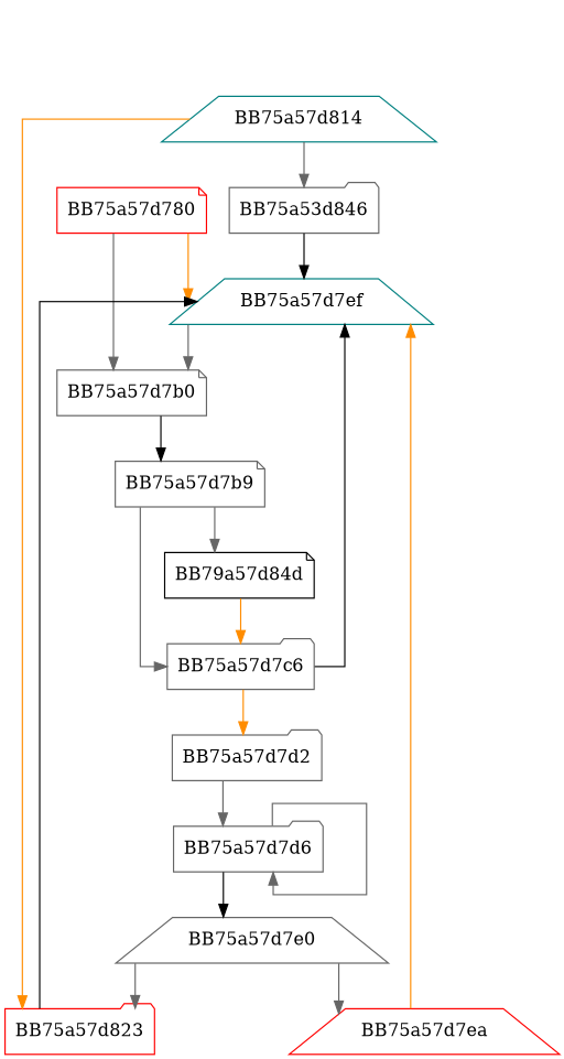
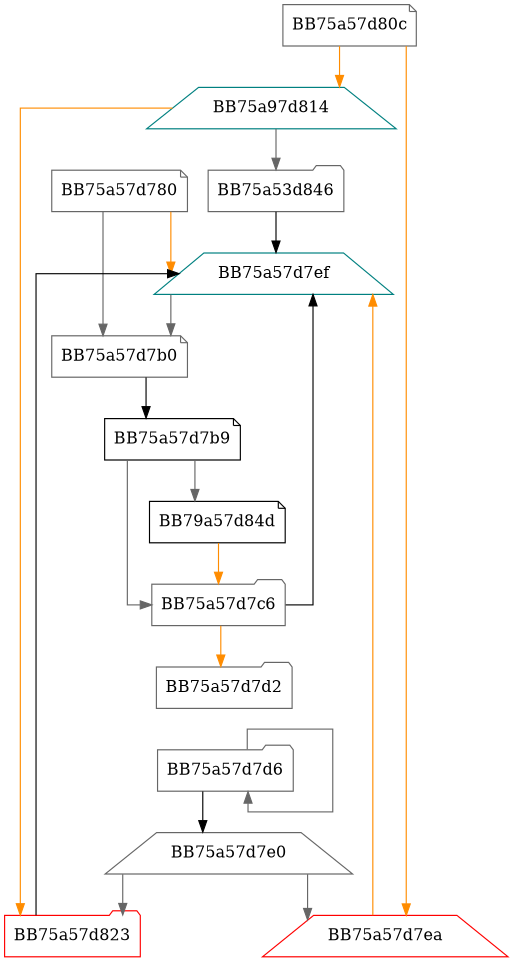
  digraph {
    splines=ortho
    node [color=gray40 shape=note]
    edge [color=gray40]
    BB75a57d7ef [color=teal shape=trapezium]
-   BB75a57d780 [color=red]
+   BB75a57d780
    BB75a57d7b0
-   BB75a57d7b9
+   BB75a57d7b9 [color=black]
    n5 [color=black label=BB79a57d84d]
    BB75a57d7c6 [shape=folder]
    BB75a57d7d2 [shape=folder]
    BB75a57d7d6 [shape=folder]
    BB75a57d7e0 [shape=trapezium]
    BB75a57d7ea [color=red shape=trapezium]
    BB75a57d823 [color=red shape=folder]
-   BB75a57d814 [color=teal shape=trapezium]
+   BB75a57d80c
+   BB75a57d814 [color=teal shape=trapezium label=BB75a97d814]
    n14 [label=BB75a53d846 shape=folder]
    BB75a57d7ef -> BB75a57d7b0
    BB75a57d780 -> BB75a57d7ef [color=darkorange]
    BB75a57d780 -> BB75a57d7b0
    BB75a57d7b0 -> BB75a57d7b9 [color=black]
    BB75a57d7b9 -> n5
    BB75a57d7b9 -> BB75a57d7c6
    n5 -> BB75a57d7c6 [color=darkorange]
    BB75a57d7c6 -> BB75a57d7ef [color=black]
    BB75a57d7c6 -> BB75a57d7d2 [color=darkorange]
-   BB75a57d7d2 -> BB75a57d7d6
    BB75a57d7d6 -> BB75a57d7d6
    BB75a57d7d6 -> BB75a57d7e0 [color=black]
    BB75a57d7e0 -> BB75a57d7ea
    BB75a57d7e0 -> BB75a57d823
    BB75a57d7ea -> BB75a57d7ef [color=darkorange]
    BB75a57d823 -> BB75a57d7ef [color=black]
+   BB75a57d80c -> BB75a57d7ea [color=darkorange]
+   BB75a57d80c -> BB75a57d814 [color=darkorange]
    BB75a57d814 -> BB75a57d823 [color=darkorange]
    BB75a57d814 -> n14
    n14 -> BB75a57d7ef [color=black]
  }
